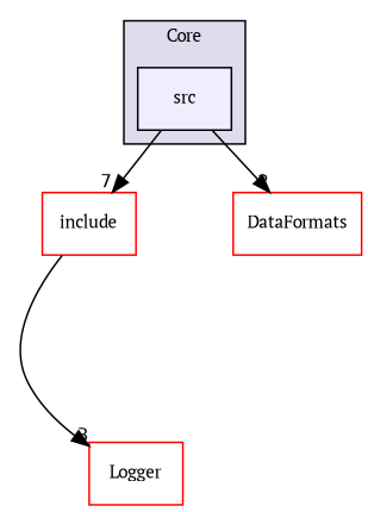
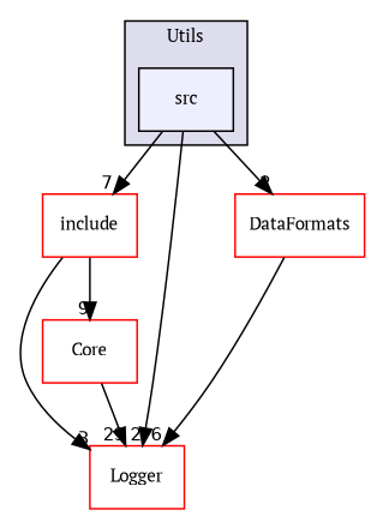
  digraph {
    compound=true
    fontname="PT Serif"
    node [fontname="PT Serif" fontsize=10 shape=box color=red]
    edge [fontname="PT Serif" headlabel=2 labeldistance=1.5 labelfontname=Helvetica labelfontsize=10]
    n1 [fillcolor="#eeeeff" label=src pencolor=black style=filled color=""]
    n2 [label=include]
    n3 [label=Logger]
    n4 [label=DataFormats]
+   n5 [label=Core]
    subgraph cluster_1 {
      bgcolor="#ddddee"
      fontsize=10
-     label=Core
+     label=Utils
      pencolor=black
      n1
    }
    n1 -> n2 [headlabel=7]
+   n1 -> n3
    n1 -> n4
    n2 -> n3 [headlabel=3]
+   n2 -> n5 [headlabel=9]
+   n4 -> n3 [headlabel=6]
+   n5 -> n3 [headlabel=29]
  }
